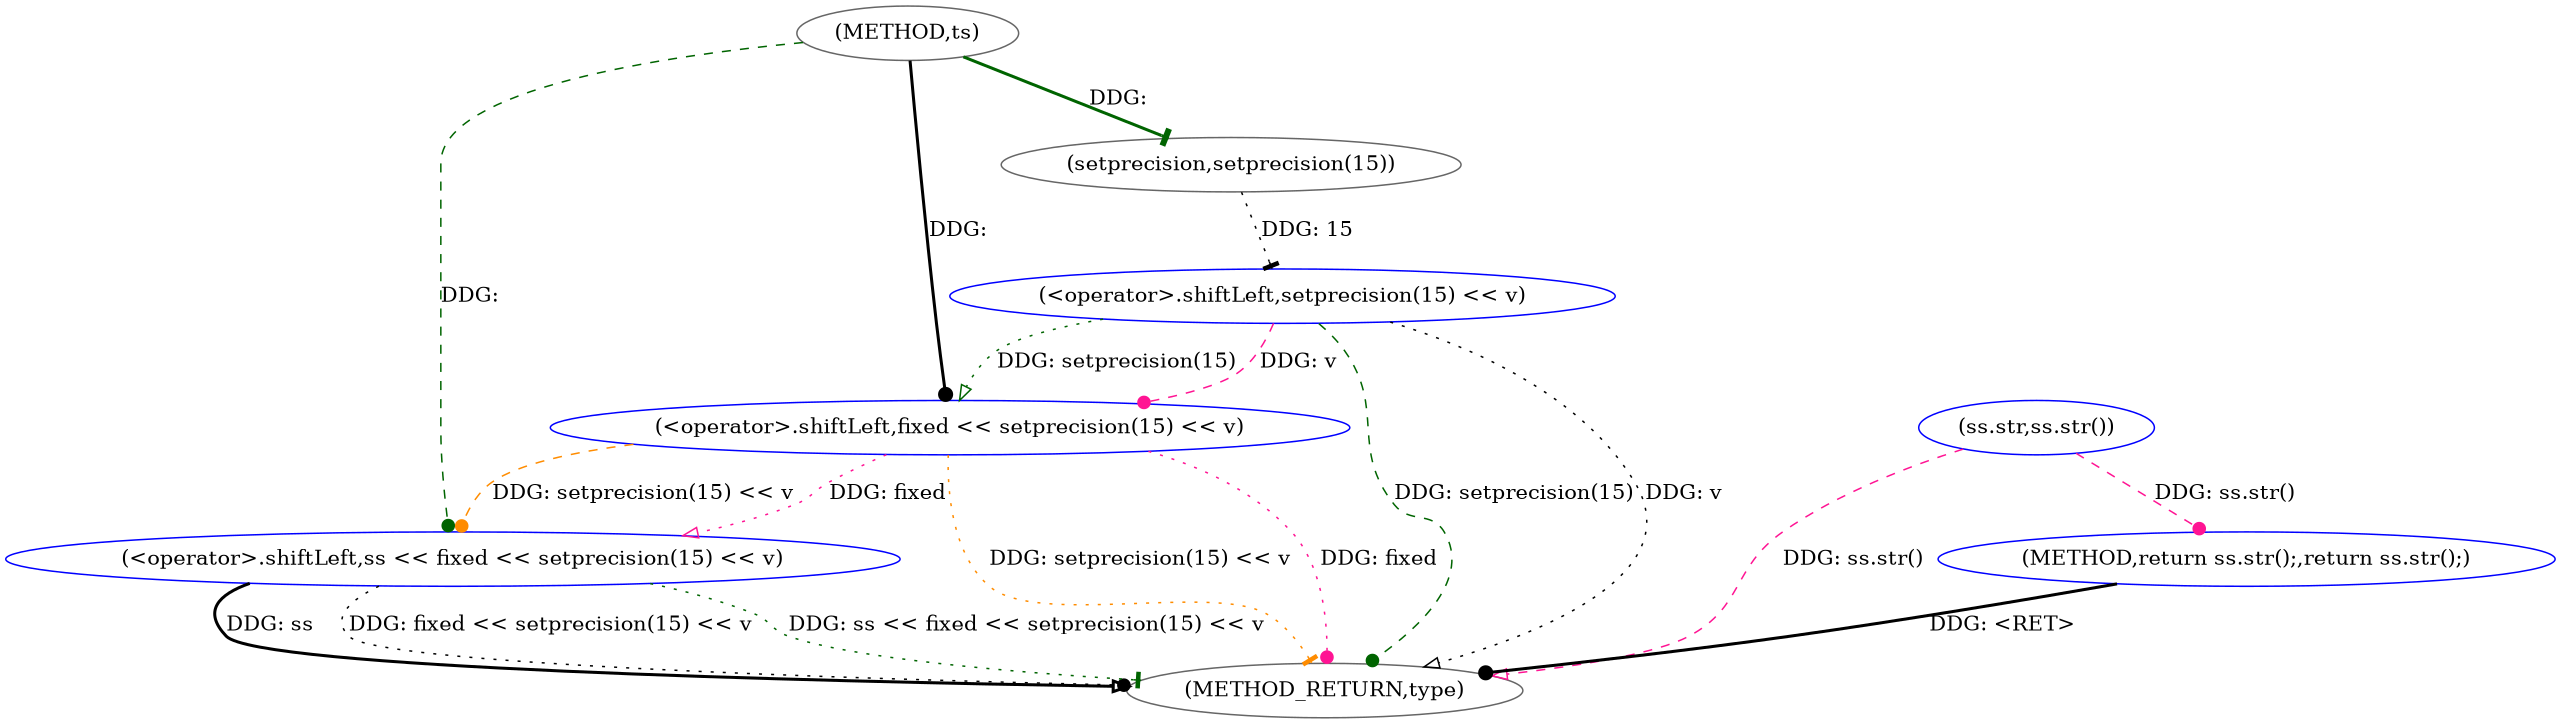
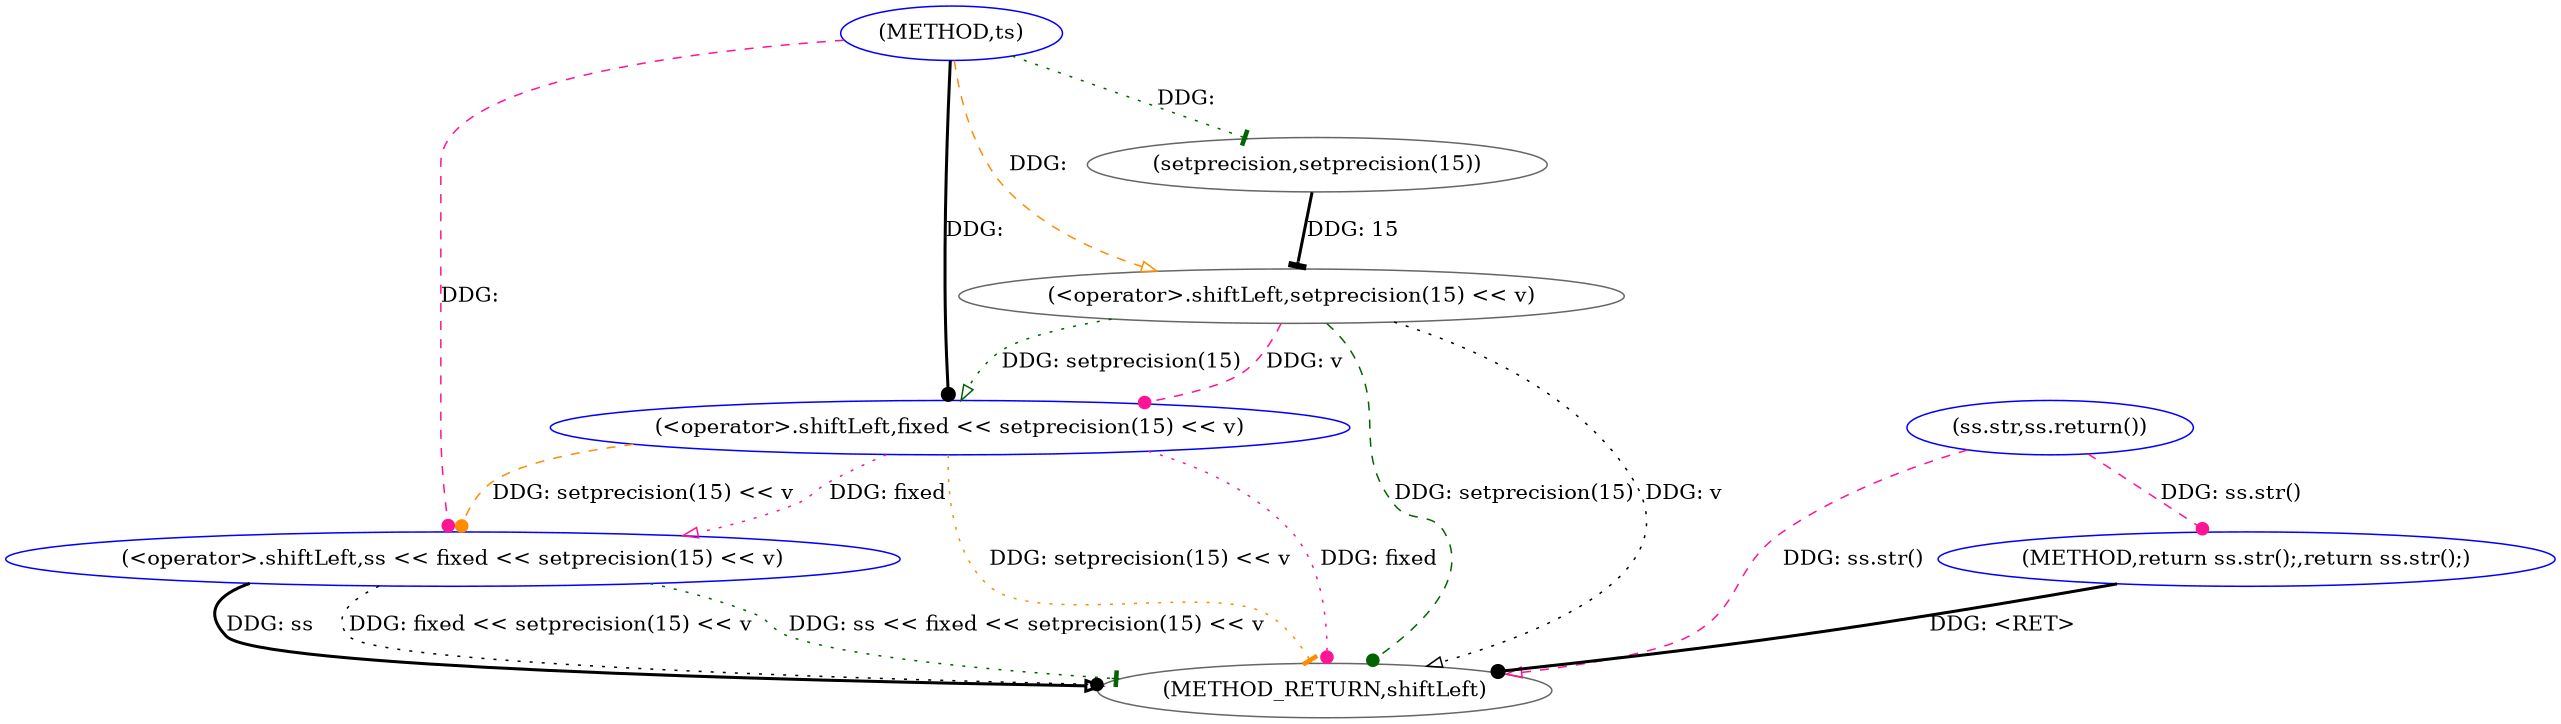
  digraph {
    node [color=blue]
    edge [arrowhead=dot color=deeppink style=dotted]
-   n1 [color=gray40 label="(METHOD,ts)"]
+   n1 [label="(METHOD,ts)"]
    n2 [label="(<operator>.shiftLeft,ss << fixed << setprecision(15) << v)"]
    n3 [label="(<operator>.shiftLeft,fixed << setprecision(15) << v)"]
-   n4 [label="(<operator>.shiftLeft,setprecision(15) << v)"]
+   n4 [color=gray40 label="(<operator>.shiftLeft,setprecision(15) << v)"]
    n5 [color=gray40 label="(setprecision,setprecision(15))"]
-   n6 [color=gray40 label="(METHOD_RETURN,type)"]
-   n7 [label="(ss.str,ss.str())"]
+   n6 [color=gray40 label="(METHOD_RETURN,shiftLeft)"]
+   n7 [label="(ss.str,ss.return())"]
    n8 [label="(METHOD,return ss.str();,return ss.str();)"]
-   n1 -> n2 [color=darkgreen label="DDG: " style=dashed]
+   n1 -> n2 [label="DDG: " style=dashed]
    n1 -> n3 [color=black label="DDG: " style=bold]
-   n1 -> n5 [arrowhead=tee color=darkgreen label="DDG: " style=bold]
+   n1 -> n4 [arrowhead=onormal color=darkorange label="DDG: " style=dashed]
+   n1 -> n5 [arrowhead=tee color=darkgreen label="DDG: "]
    n2 -> n6 [arrowhead=onormal color=black label="DDG: ss" style=bold]
    n2 -> n6 [color=black label="DDG: fixed << setprecision(15) << v"]
    n2 -> n6 [arrowhead=tee color=darkgreen label="DDG: ss << fixed << setprecision(15) << v"]
    n3 -> n2 [color=darkorange label="DDG: setprecision(15) << v" style=dashed]
    n3 -> n2 [arrowhead=onormal label="DDG: fixed"]
    n3 -> n6 [arrowhead=tee color=darkorange label="DDG: setprecision(15) << v"]
    n3 -> n6 [label="DDG: fixed"]
    n4 -> n3 [arrowhead=onormal color=darkgreen label="DDG: setprecision(15)"]
    n4 -> n3 [label="DDG: v" style=dashed]
    n4 -> n6 [color=darkgreen label="DDG: setprecision(15)" style=dashed]
    n4 -> n6 [arrowhead=onormal color=black label="DDG: v"]
-   n5 -> n4 [arrowhead=tee color=black label="DDG: 15"]
+   n5 -> n4 [arrowhead=tee color=black label="DDG: 15" style=bold]
    n7 -> n6 [arrowhead=onormal label="DDG: ss.str()" style=dashed]
    n7 -> n8 [label="DDG: ss.str()" style=dashed]
    n8 -> n6 [color=black label="DDG: <RET>" style=bold]
  }
